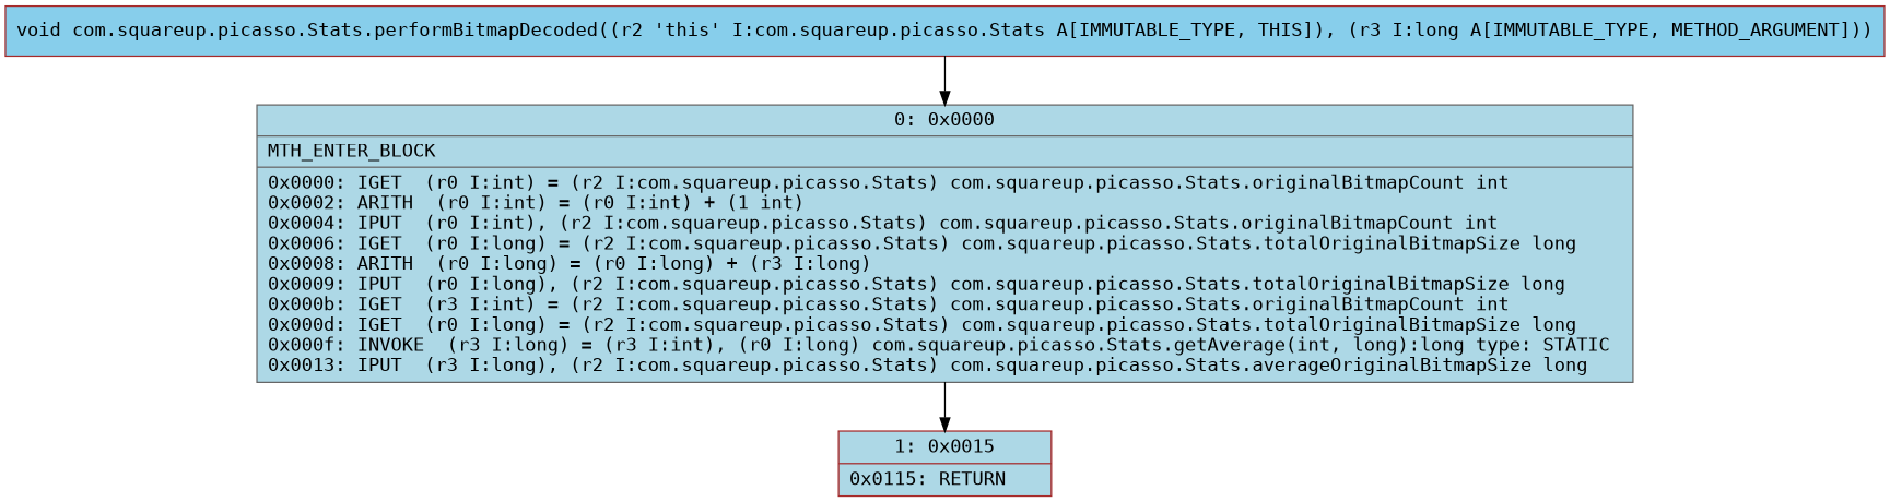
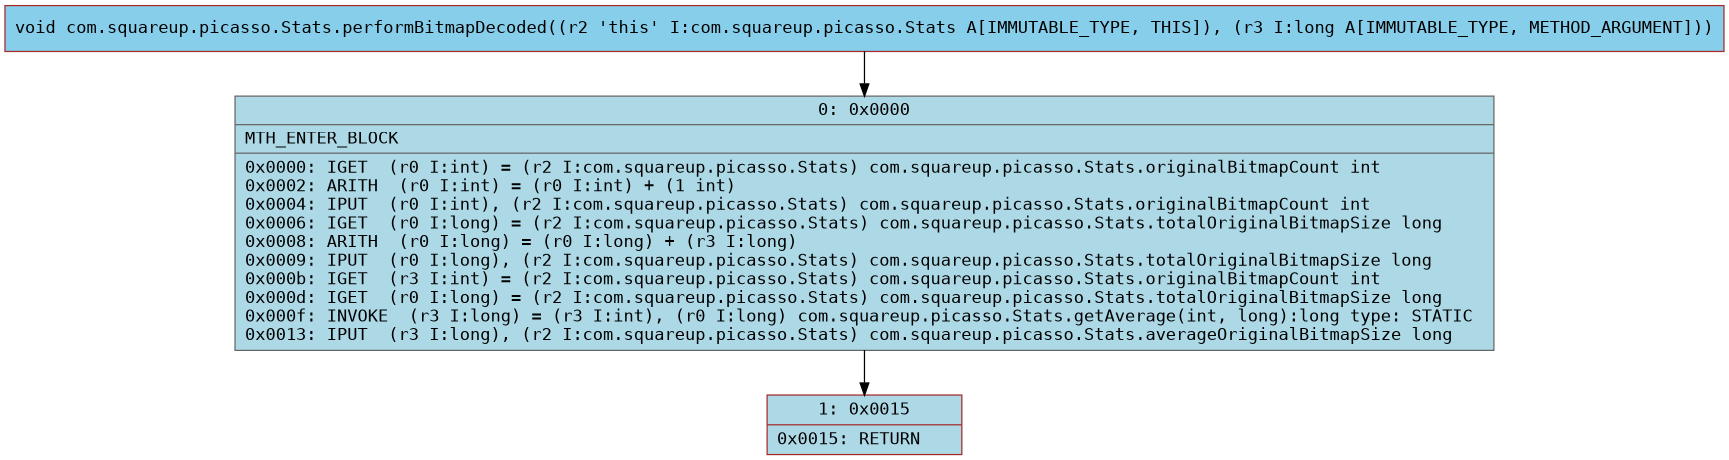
  digraph {
    fontname="DejaVu Sans Mono"
    node [shape=record style=filled fillcolor=lightblue color=brown fontname="DejaVu Sans Mono"]
    edge [fontname="DejaVu Sans Mono"]
    n1 [label="{0\:\ 0x0000|MTH_ENTER_BLOCK\l|0x0000: IGET  (r0 I:int) = (r2 I:com.squareup.picasso.Stats) com.squareup.picasso.Stats.originalBitmapCount int \l0x0002: ARITH  (r0 I:int) = (r0 I:int) + (1 int) \l0x0004: IPUT  (r0 I:int), (r2 I:com.squareup.picasso.Stats) com.squareup.picasso.Stats.originalBitmapCount int \l0x0006: IGET  (r0 I:long) = (r2 I:com.squareup.picasso.Stats) com.squareup.picasso.Stats.totalOriginalBitmapSize long \l0x0008: ARITH  (r0 I:long) = (r0 I:long) + (r3 I:long) \l0x0009: IPUT  (r0 I:long), (r2 I:com.squareup.picasso.Stats) com.squareup.picasso.Stats.totalOriginalBitmapSize long \l0x000b: IGET  (r3 I:int) = (r2 I:com.squareup.picasso.Stats) com.squareup.picasso.Stats.originalBitmapCount int \l0x000d: IGET  (r0 I:long) = (r2 I:com.squareup.picasso.Stats) com.squareup.picasso.Stats.totalOriginalBitmapSize long \l0x000f: INVOKE  (r3 I:long) = (r3 I:int), (r0 I:long) com.squareup.picasso.Stats.getAverage(int, long):long type: STATIC \l0x0013: IPUT  (r3 I:long), (r2 I:com.squareup.picasso.Stats) com.squareup.picasso.Stats.averageOriginalBitmapSize long \l}" color=gray40]
-   n2 [label="{1\:\ 0x0015|0x0115: RETURN   \l}"]
+   n2 [label="{1\:\ 0x0015|0x0015: RETURN   \l}"]
    n3 [label="{void com.squareup.picasso.Stats.performBitmapDecoded((r2 'this' I:com.squareup.picasso.Stats A[IMMUTABLE_TYPE, THIS]), (r3 I:long A[IMMUTABLE_TYPE, METHOD_ARGUMENT])) }" fillcolor=skyblue]
    n1 -> n2
    n3 -> n1
  }
